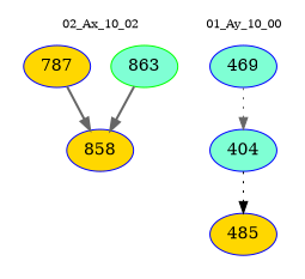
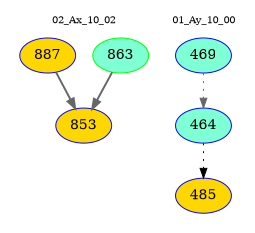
  digraph {
    node [color=blue fillcolor=aquamarine style=filled]
    edge [color=gray40 style=bold]
    n1 [color=green label=863]
-   n2 [fillcolor=gold label=858]
-   n3 [fillcolor=gold label=787]
+   n2 [fillcolor=gold label=853]
+   n3 [fillcolor=gold label=887]
    n4 [label=469]
-   n5 [label=404]
+   n5 [label=464]
    n6 [fillcolor=gold label=485]
    subgraph cluster_1 {
      color=white
      fontsize=10
      label="02_Ax_10_02"
      n1
      n2
      n3
    }
    subgraph cluster_2 {
      color=white
      fontsize=10
      label="01_Ay_10_00"
      n4
      n5
      n6
    }
    n1 -> n2
    n3 -> n2
    n4 -> n5 [style=dotted]
    n5 -> n6 [color=black style=dotted]
  }
